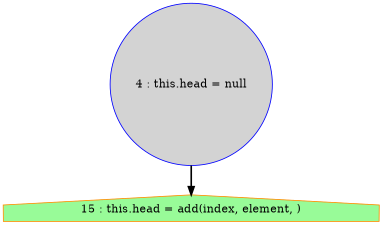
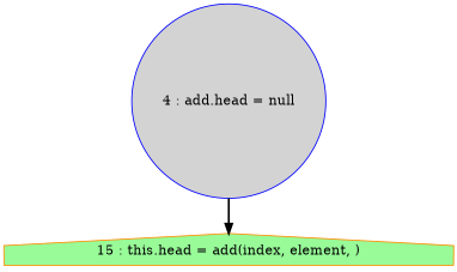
  digraph {
    node [style=filled]
-   "4 : this.head = null" [fillcolor=lightgrey color=blue shape=circle]
+   "4 : this.head = null" [fillcolor=lightgrey color=blue shape=circle label="4 : add.head = null"]
    "15 : this.head = add(index, element, )" [fillcolor=palegreen color=darkorange shape=house]
    "4 : this.head = null" -> "15 : this.head = add(index, element, )" [style=bold color=black]
  }
